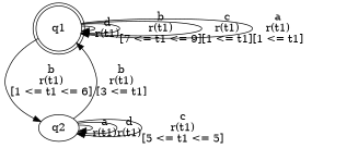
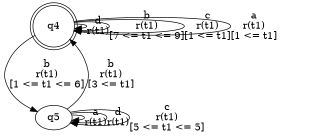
  digraph {
-   n1 [label=q1 shape=doublecircle]
-   n2 [label=q2]
+   n1 [label=q4 shape=doublecircle]
+   n2 [label=q5]
    n1 -> n1 [label="d\nr(t1)\n"]
    n1 -> n1 [label="b\nr(t1)\n[7 <= t1 <= 9]"]
    n1 -> n1 [label="c\nr(t1)\n[1 <= t1]"]
    n1 -> n1 [label="a\nr(t1)\n[1 <= t1]"]
    n1 -> n2 [label="b\nr(t1)\n[1 <= t1 <= 6]"]
    n2 -> n1 [label="b\nr(t1)\n[3 <= t1]"]
    n2 -> n2 [label="a\nr(t1)\n"]
    n2 -> n2 [label="d\nr(t1)\n"]
    n2 -> n2 [label="c\nr(t1)\n[5 <= t1 <= 5]"]
  }
